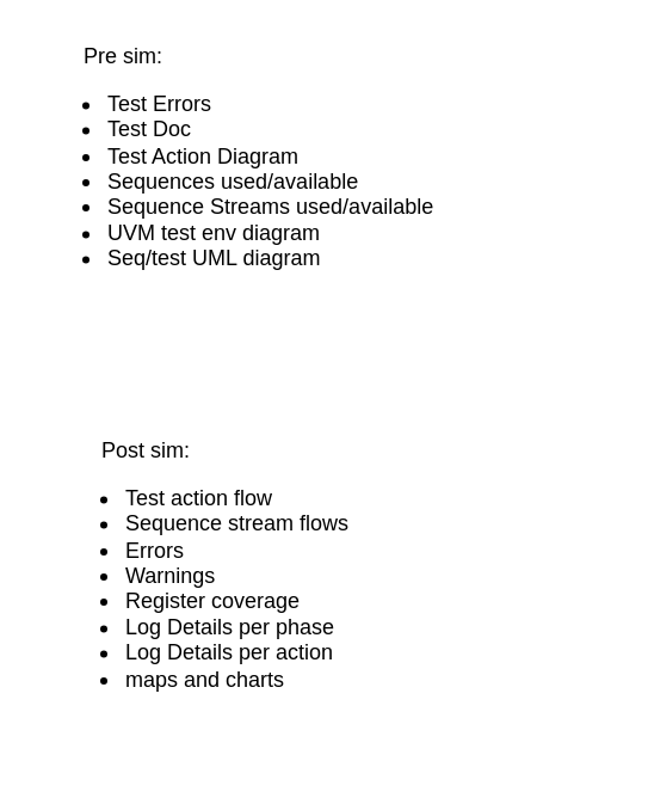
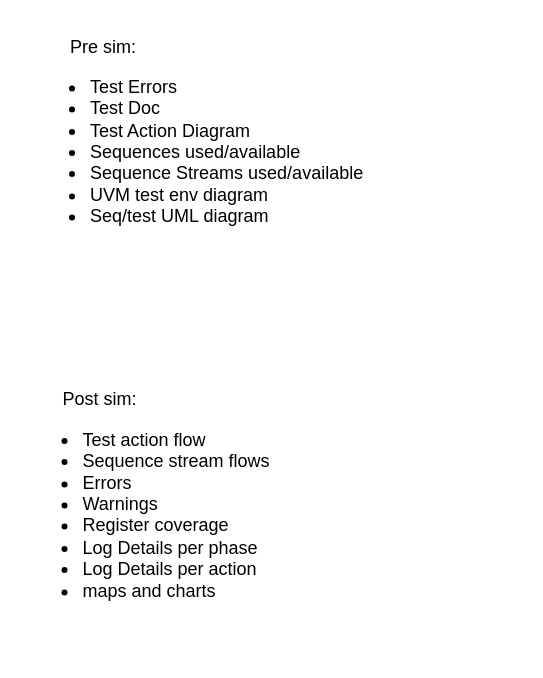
  <mxCell id="0" />
  <mxCell id="1" parent="0" />
- <mxCell id="2" value="&lt;div&gt;&lt;br&gt;&lt;/div&gt;&lt;div&gt;&lt;span style=&quot;white-space: pre;&quot;&gt;&#09;&lt;/span&gt;Post sim:&lt;br&gt;&lt;/div&gt;&lt;ul&gt;&lt;li&gt;Test action flow&lt;/li&gt;&lt;li&gt;Sequence stream flows&lt;/li&gt;&lt;li&gt;Errors&lt;/li&gt;&lt;li&gt;Warnings&lt;/li&gt;&lt;li&gt;Register coverage&lt;/li&gt;&lt;li&gt;Log Details per phase&lt;br&gt;&lt;/li&gt;&lt;li&gt;Log Details per action&lt;/li&gt;&lt;li&gt;maps and charts&lt;/li&gt;&lt;/ul&gt;" style="text;html=1;strokeColor=none;fillColor=none;align=left;verticalAlign=top;whiteSpace=wrap;rounded=0;spacing=0;spacingLeft=0;spacingTop=-15;spacingRight=0;" vertex="1" parent="1"><mxGeometry x="30" y="240" width="310" height="190" as="geometry" /></mxCell>
+ <mxCell id="2" value="&lt;div&gt;&lt;br&gt;&lt;/div&gt;&lt;div&gt;&lt;span style=&quot;white-space: pre;&quot;&gt;&#09;&lt;/span&gt;Post sim:&lt;br&gt;&lt;/div&gt;&lt;ul&gt;&lt;li&gt;Test action flow&lt;/li&gt;&lt;li&gt;Sequence stream flows&lt;/li&gt;&lt;li&gt;Errors&lt;/li&gt;&lt;li&gt;Warnings&lt;/li&gt;&lt;li&gt;Register coverage&lt;/li&gt;&lt;li&gt;Log Details per phase&lt;br&gt;&lt;/li&gt;&lt;li&gt;Log Details per action&lt;/li&gt;&lt;li&gt;maps and charts&lt;/li&gt;&lt;/ul&gt;" style="text;html=1;strokeColor=none;fillColor=none;align=left;verticalAlign=top;whiteSpace=wrap;rounded=0;spacing=0;spacingLeft=0;spacingTop=-15;spacingRight=0;" vertex="1" parent="1"><mxGeometry x="15" y="255" width="310" height="190" as="geometry" /></mxCell>
  <mxCell id="3" value="&lt;div&gt;&lt;br&gt;&lt;/div&gt;&lt;div&gt;&lt;span style=&quot;white-space: pre;&quot;&gt;&#09;&lt;/span&gt;Pre sim:&lt;br&gt;&lt;/div&gt;&lt;ul&gt;&lt;li&gt;Test Errors&lt;/li&gt;&lt;li&gt;Test Doc&lt;/li&gt;&lt;li&gt;Test Action Diagram&lt;/li&gt;&lt;li&gt;Sequences used/available&lt;/li&gt;&lt;li&gt;Sequence Streams used/available&lt;/li&gt;&lt;li&gt;UVM test env diagram&lt;/li&gt;&lt;li&gt;Seq/test UML diagram&lt;/li&gt;&lt;/ul&gt;" style="text;html=1;strokeColor=none;fillColor=none;align=left;verticalAlign=top;whiteSpace=wrap;rounded=0;spacing=0;spacingLeft=0;spacingTop=-15;spacingRight=0;" vertex="1" parent="1"><mxGeometry x="20" y="20" width="310" height="190" as="geometry" /></mxCell>
